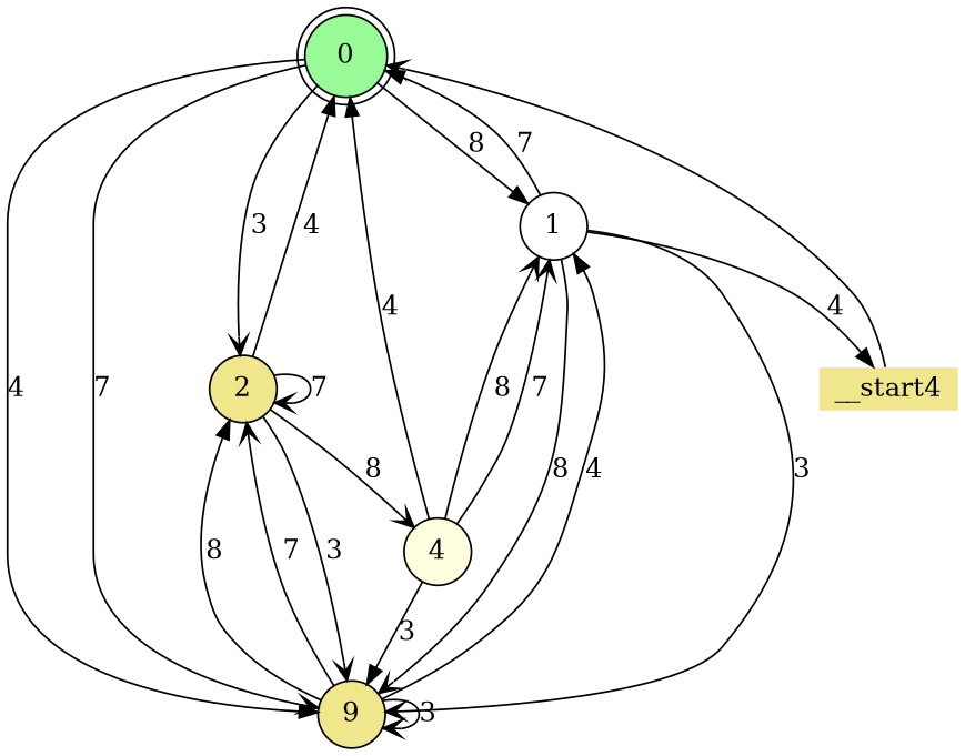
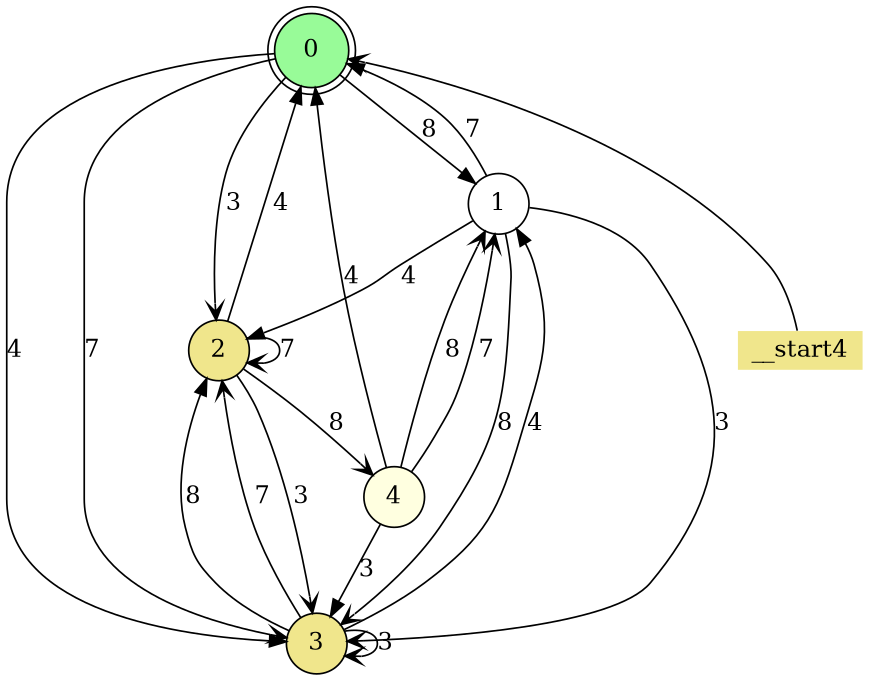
  digraph {
    node [fillcolor=khaki shape=circle style=filled]
    edge [arrowhead=vee]
    n1 [fillcolor=palegreen label=0 shape=doublecircle]
    n2 [fillcolor=white label=1]
    n3 [label=2]
-   n4 [label=9]
+   n4 [label=3]
    n5 [fillcolor=lightyellow label=4]
    n6 [height=0 label=__start4 shape=none width=0]
    n1 -> n2 [arrowhead=normal label=8]
    n1 -> n3 [label=3]
    n1 -> n4 [arrowhead=normal label=4]
    n1 -> n4 [label=7]
    n2 -> n1 [arrowhead=normal label=7]
-   n2 -> n6 [arrowhead=normal label=4]
+   n2 -> n3 [arrowhead=normal label=4]
    n2 -> n4 [label=8]
    n2 -> n4 [label=3]
    n3 -> n1 [arrowhead=normal label=4]
    n3 -> n3 [label=7]
    n3 -> n4 [label=3]
    n3 -> n5 [label=8]
    n4 -> n2 [arrowhead=normal label=4]
    n4 -> n3 [arrowhead=normal label=8]
    n4 -> n3 [label=7]
    n4 -> n4 [label=3]
    n5 -> n1 [arrowhead=normal label=4]
    n5 -> n2 [label=8]
    n5 -> n2 [label=7]
    n5 -> n4 [arrowhead=normal label=3]
    n6 -> n1
  }
